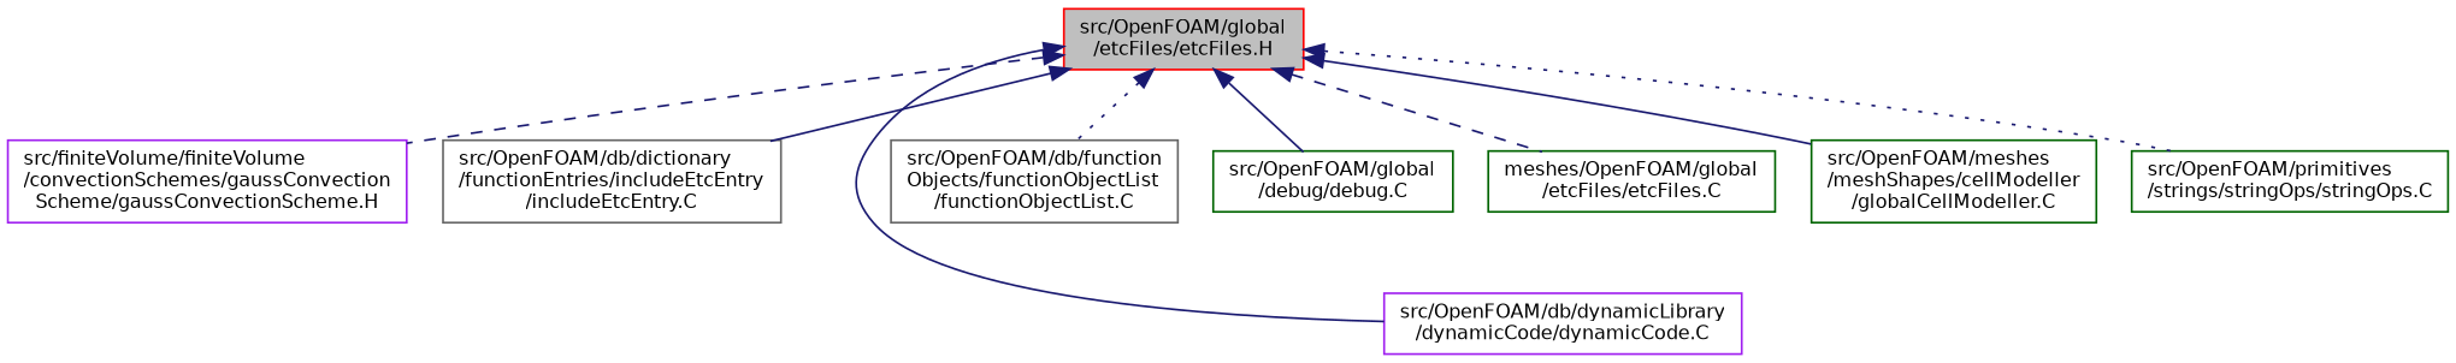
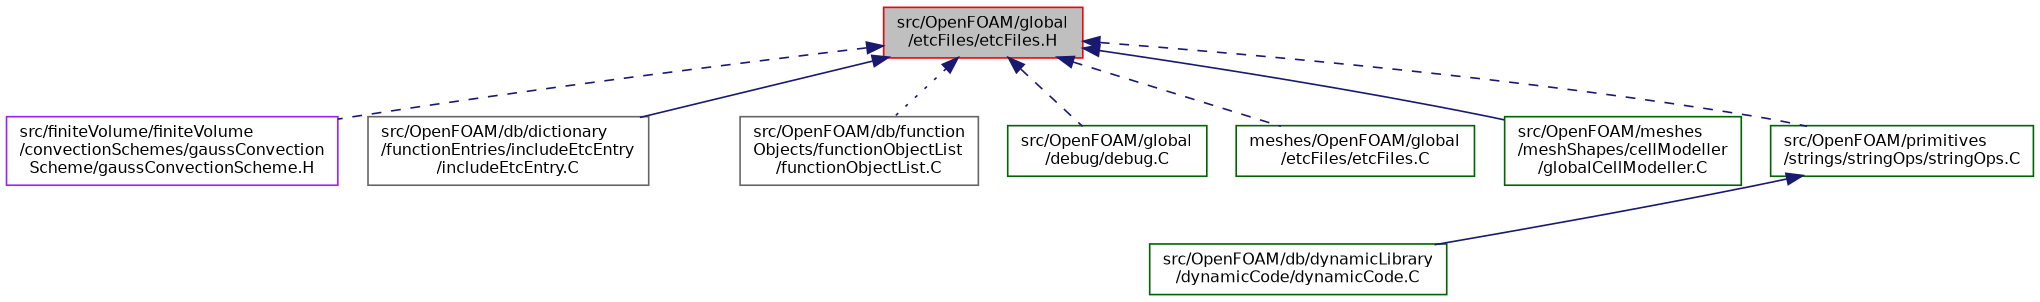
  digraph {
    node [color=darkgreen fontname=Helvetica fontsize=10 shape=record]
    edge [color=midnightblue dir=back fontname=Helvetica fontsize=10 labelfontname=Helvetica labelfontsize=10 style=solid]
    n1 [color=red fillcolor=grey75 fontcolor=black height=0.2 label="src/OpenFOAM/global\l/etcFiles/etcFiles.H" style=filled width=0.4]
    n2 [color=purple height=0.2 label="src/finiteVolume/finiteVolume\l/convectionSchemes/gaussConvection\lScheme/gaussConvectionScheme.H" width=0.4]
    n3 [color=gray40 height=0.2 label="src/OpenFOAM/db/dictionary\l/functionEntries/includeEtcEntry\l/includeEtcEntry.C" width=0.4]
-   n4 [color=purple height=0.2 label="src/OpenFOAM/db/dynamicLibrary\l/dynamicCode/dynamicCode.C" width=0.4]
+   n4 [height=0.2 label="src/OpenFOAM/db/dynamicLibrary\l/dynamicCode/dynamicCode.C" width=0.4]
    n5 [color=gray40 height=0.2 label="src/OpenFOAM/db/function\lObjects/functionObjectList\l/functionObjectList.C" width=0.4]
    n6 [height=0.2 label="src/OpenFOAM/global\l/debug/debug.C" width=0.4]
    n7 [height=0.2 label="meshes/OpenFOAM/global\l/etcFiles/etcFiles.C" width=0.4]
    n8 [height=0.2 label="src/OpenFOAM/meshes\l/meshShapes/cellModeller\l/globalCellModeller.C" width=0.4]
    n9 [height=0.2 label="src/OpenFOAM/primitives\l/strings/stringOps/stringOps.C" width=0.4]
    n1 -> n2 [style=dashed]
    n1 -> n3
-   n1 -> n4
+   n9 -> n4
    n1 -> n5 [style=dotted]
-   n1 -> n6
+   n1 -> n6 [style=dashed]
    n1 -> n7 [style=dashed]
    n1 -> n8
-   n1 -> n9 [style=dotted]
+   n1 -> n9 [style=dashed]
  }
